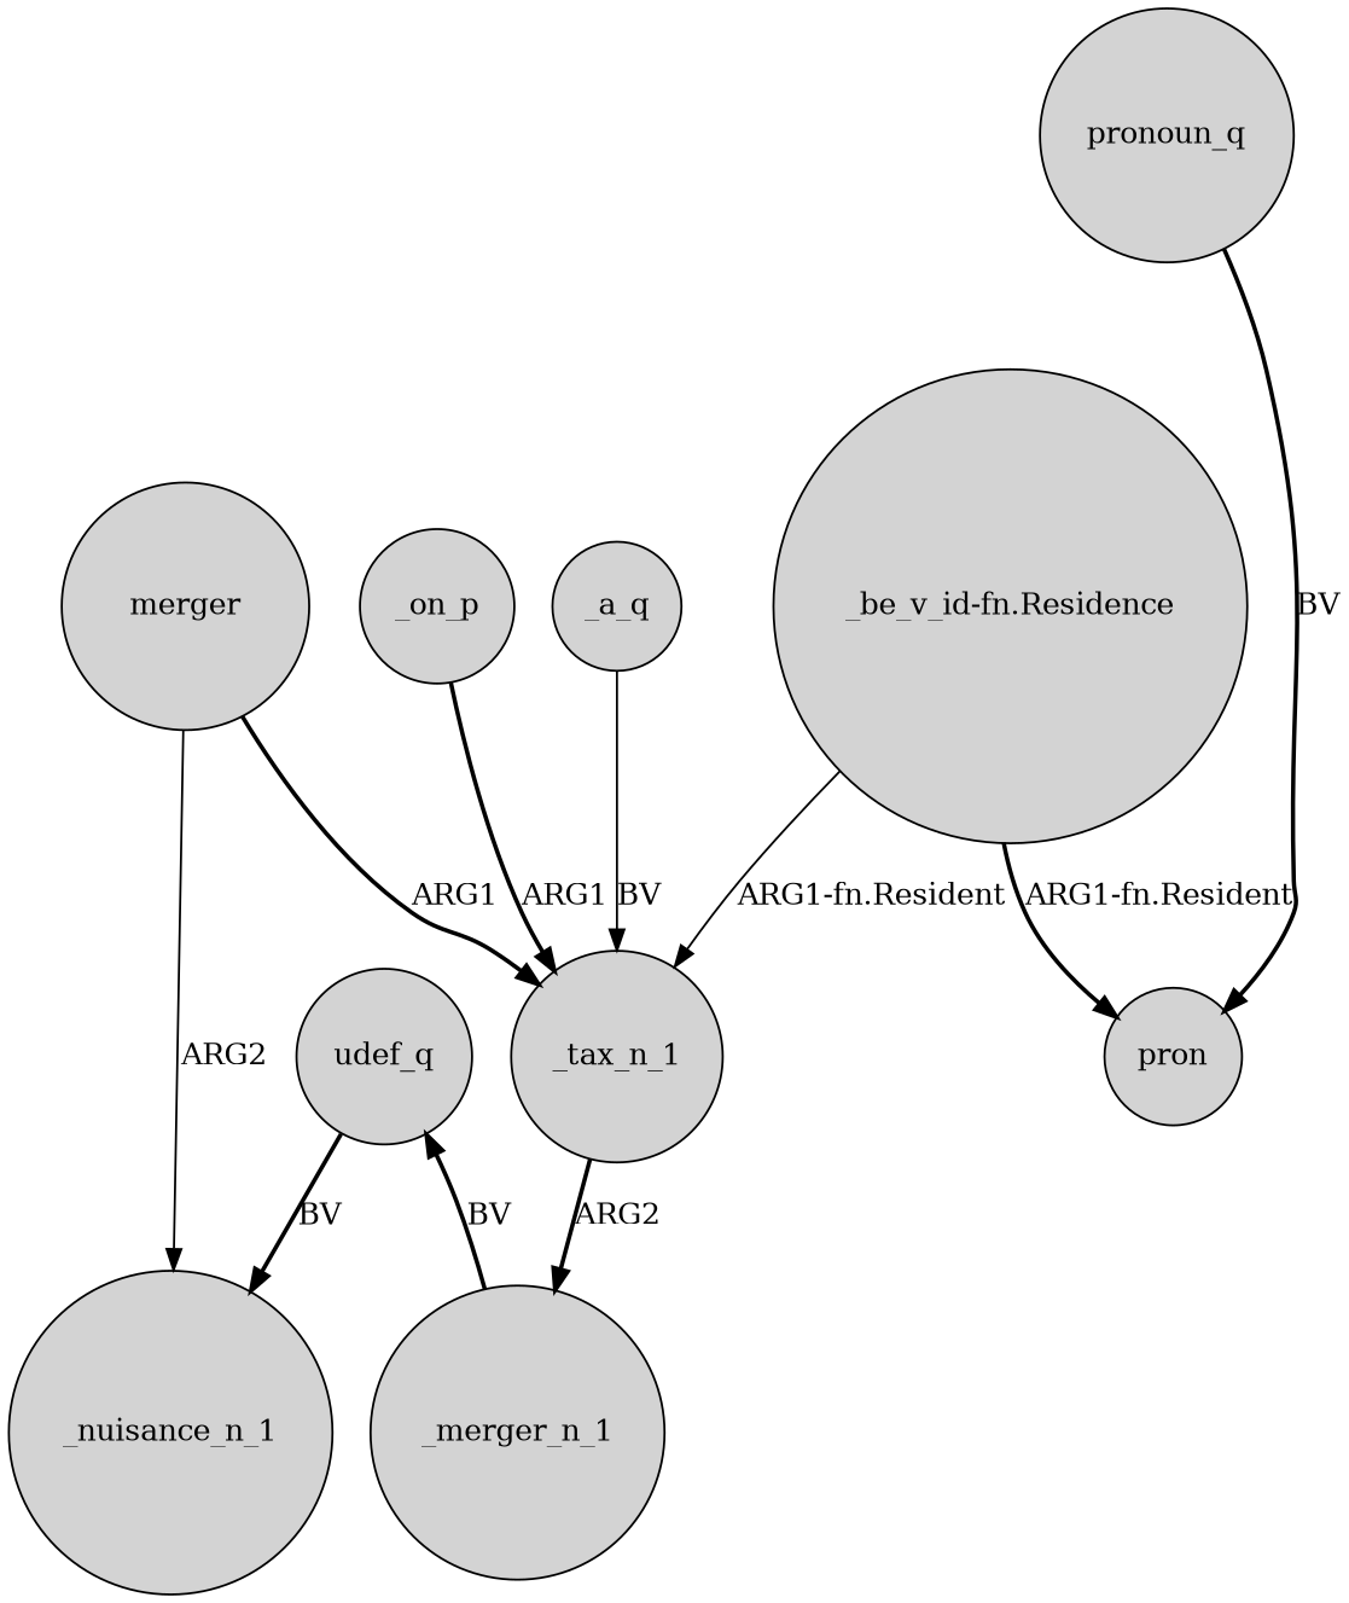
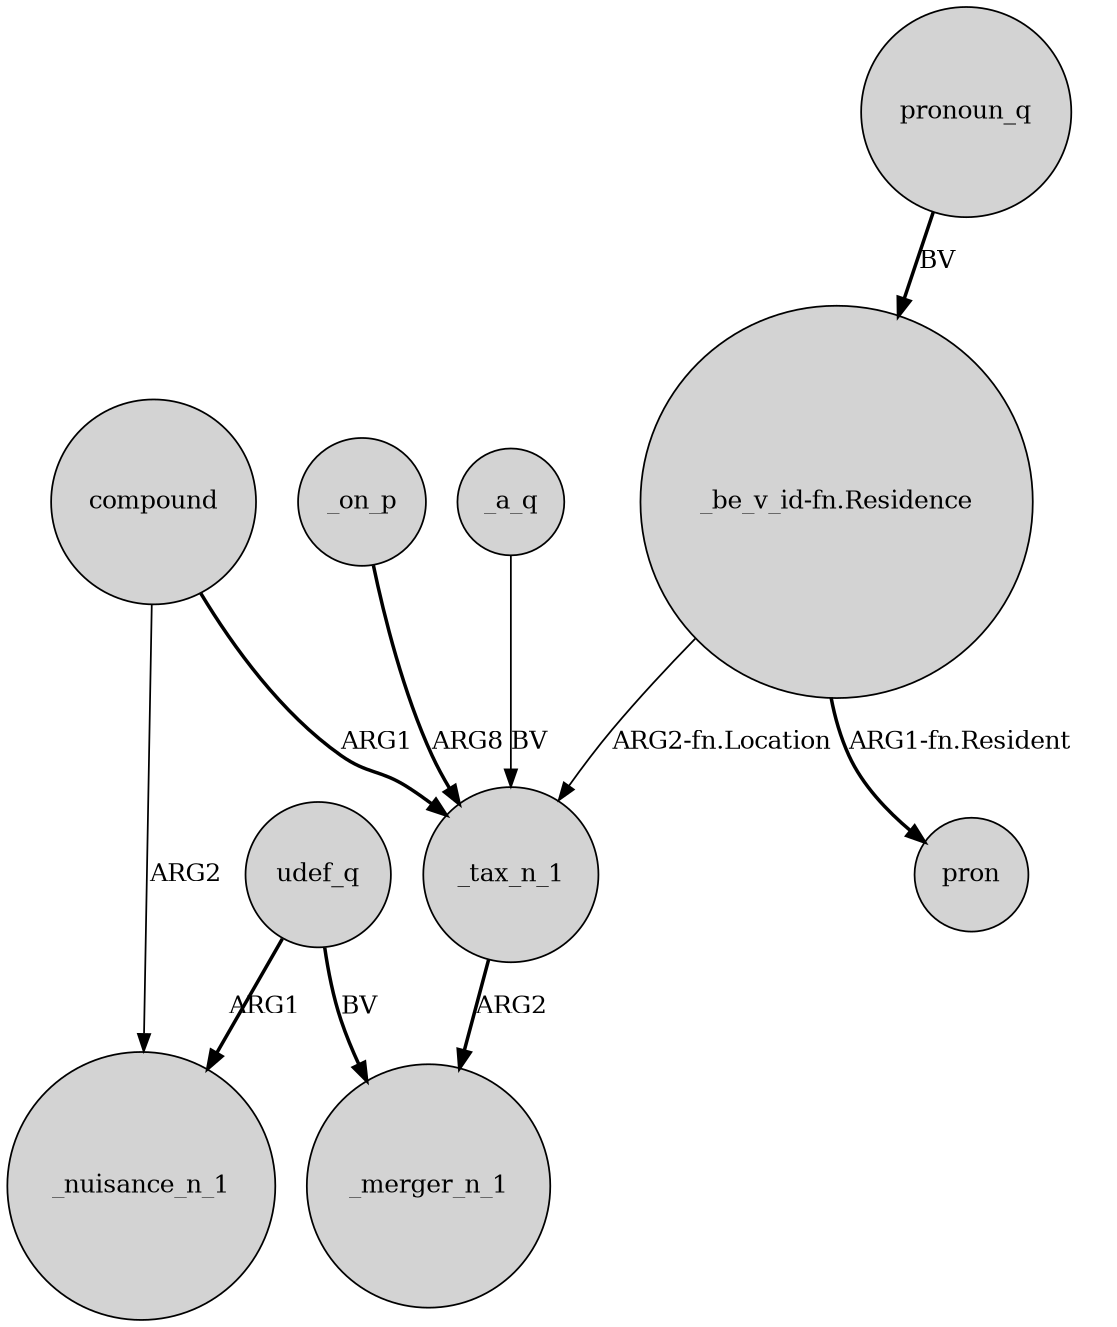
  digraph {
    node [shape=circle style=filled]
    edge [style=bold]
    udef_q
    _nuisance_n_1
    _merger_n_1
    _a_q
    _tax_n_1
-   compound [label=merger]
+   compound
    "_be_v_id-fn.Residence"
    pron
    _on_p
    pronoun_q
-   udef_q -> _nuisance_n_1 [label=BV]
-   _merger_n_1 -> udef_q [label=BV]
+   udef_q -> _nuisance_n_1 [label=ARG1]
+   udef_q -> _merger_n_1 [label=BV]
    _a_q -> _tax_n_1 [label=BV style=solid]
    _tax_n_1 -> _merger_n_1 [label=ARG2]
    compound -> _nuisance_n_1 [label=ARG2 style=solid]
    compound -> _tax_n_1 [label=ARG1]
-   "_be_v_id-fn.Residence" -> _tax_n_1 [label="ARG1-fn.Resident" style=solid]
+   "_be_v_id-fn.Residence" -> _tax_n_1 [label="ARG2-fn.Location" style=solid]
    "_be_v_id-fn.Residence" -> pron [label="ARG1-fn.Resident"]
-   _on_p -> _tax_n_1 [label=ARG1]
-   pronoun_q -> pron [label=BV]
+   _on_p -> _tax_n_1 [label=ARG8]
+   pronoun_q -> "_be_v_id-fn.Residence" [label=BV]
  }
